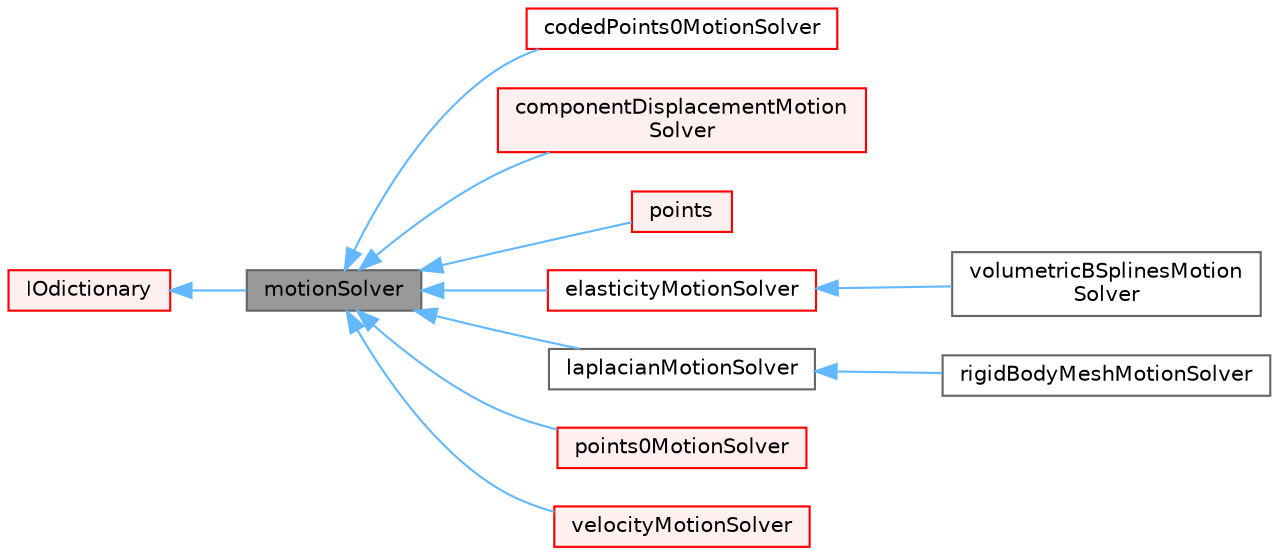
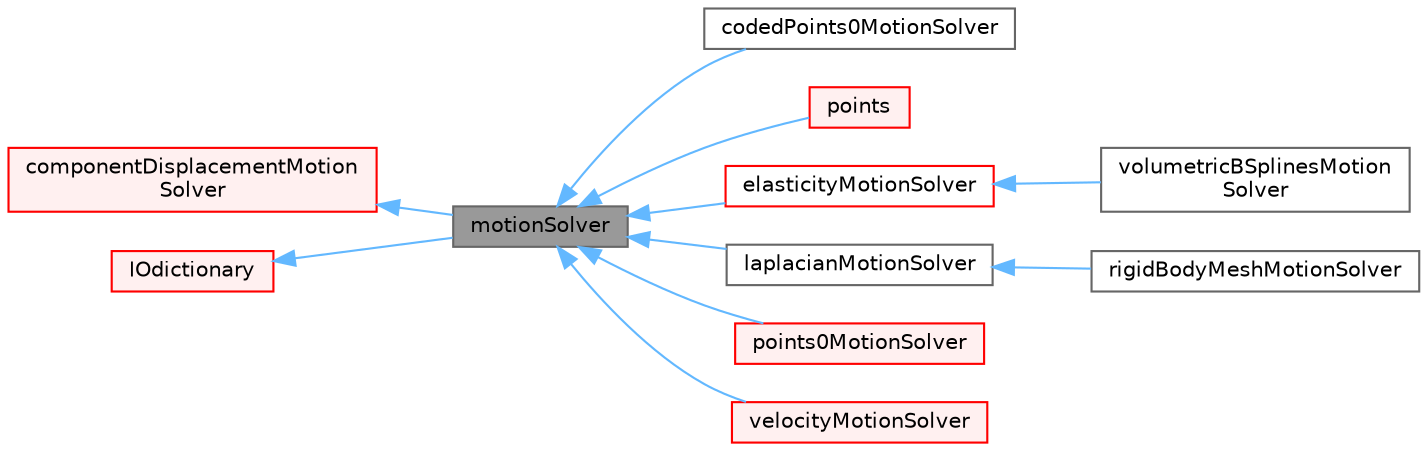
  digraph {
    rankdir=LR
    node [color=red fillcolor=white fontname=Helvetica fontsize=10 shape=box style=filled]
    edge [color=steelblue1 dir=back fontname=Helvetica fontsize=10 labelfontname=Helvetica labelfontsize=10 style=solid]
    n1 [color=gray40 fillcolor=grey60 fontcolor=black height=0.2 label=motionSolver width=0.4]
-   n2 [height=0.2 label=codedPoints0MotionSolver width=0.4]
+   n2 [color=gray40 height=0.2 label=codedPoints0MotionSolver width=0.4]
    n3 [fillcolor="#FFF0F0" height=0.2 label="componentDisplacementMotion\lSolver" width=0.4]
    n4 [fillcolor="#FFF0F0" height=0.2 label=points width=0.4]
    n5 [height=0.2 label=elasticityMotionSolver width=0.4]
    n6 [color=gray40 height=0.2 label=laplacianMotionSolver width=0.4]
    n7 [fillcolor="#FFF0F0" height=0.2 label=points0MotionSolver width=0.4]
    n8 [fillcolor="#FFF0F0" height=0.2 label=velocityMotionSolver width=0.4]
    n9 [color=gray40 height=0.2 label="volumetricBSplinesMotion\lSolver" width=0.4]
    n10 [color=gray40 height=0.2 label=rigidBodyMeshMotionSolver width=0.4]
    n11 [fillcolor="#FFF0F0" height=0.2 label=IOdictionary width=0.4]
    n1 -> n2
-   n1 -> n3
+   n3 -> n1
    n1 -> n4
    n1 -> n5
    n1 -> n6
    n1 -> n7
    n1 -> n8
    n5 -> n9
    n6 -> n10
    n11 -> n1
  }
